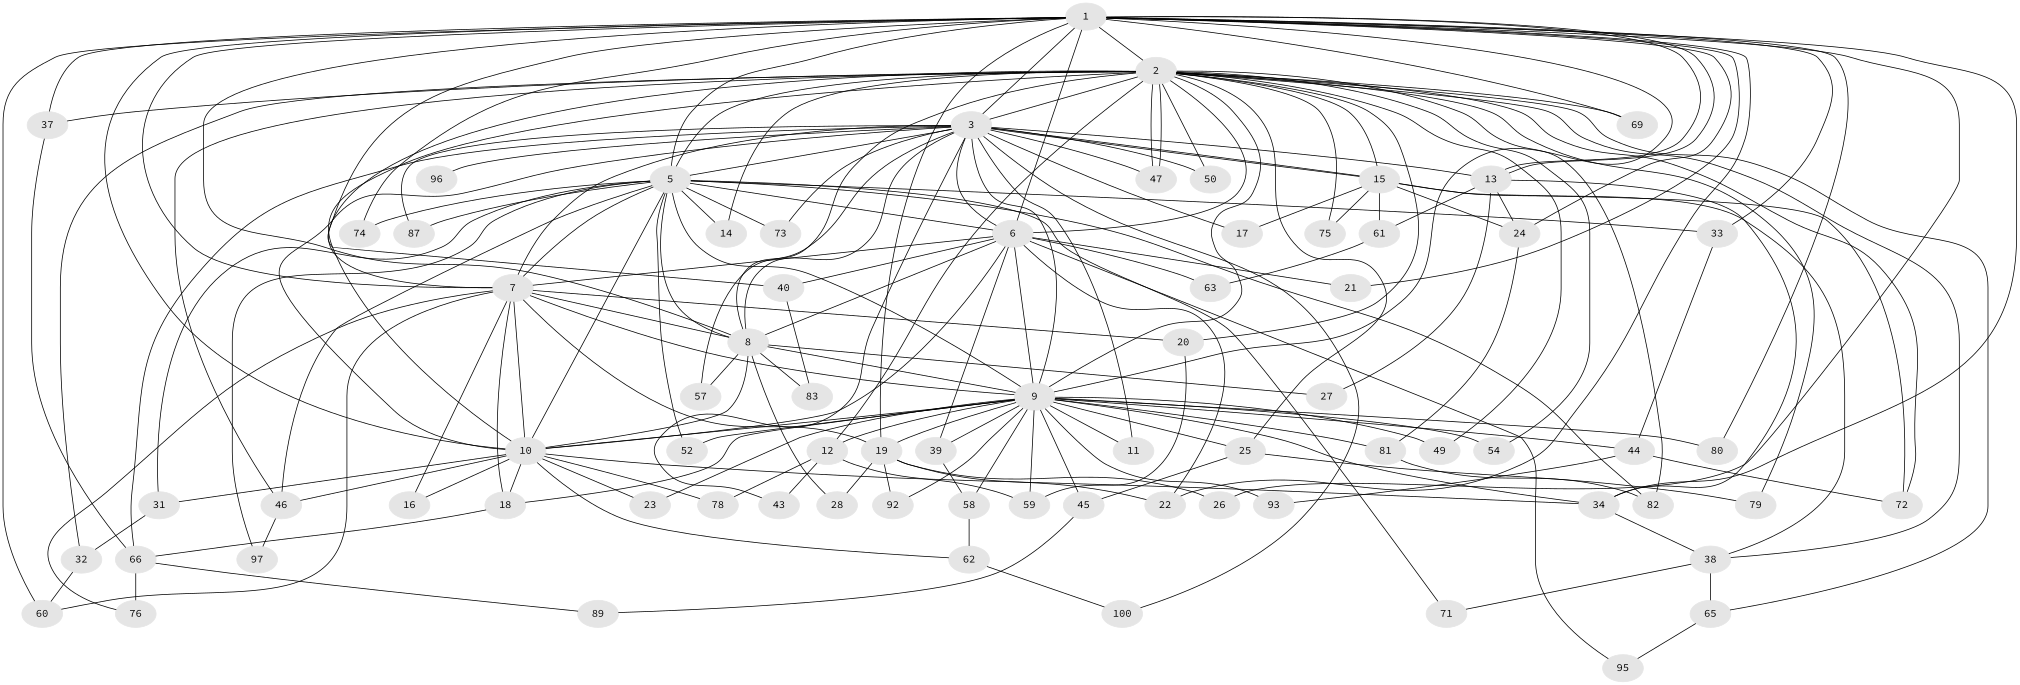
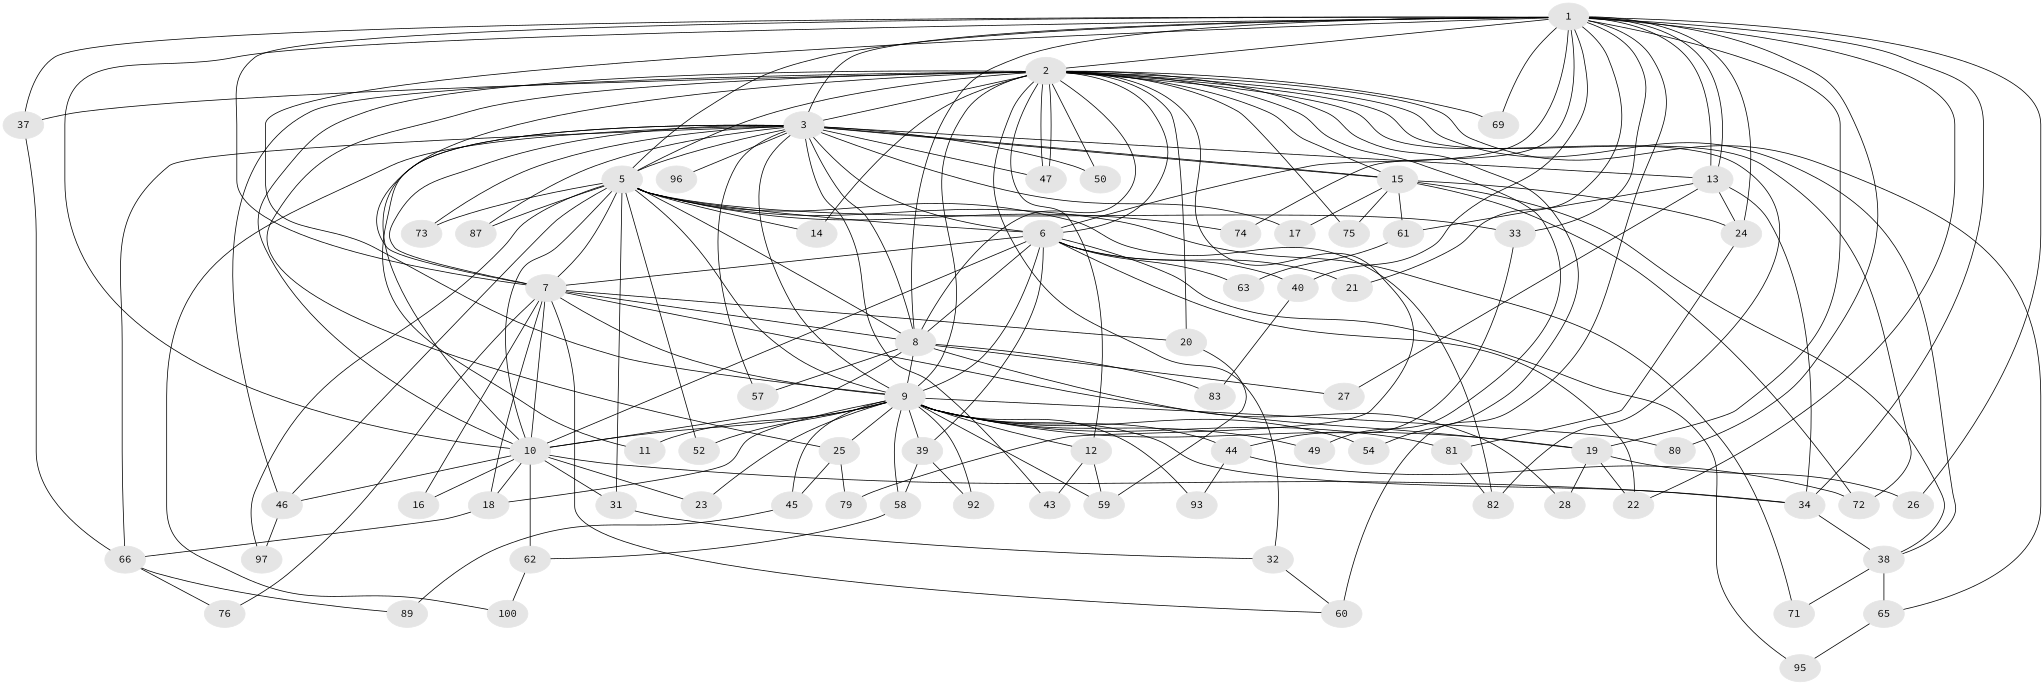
  graph {
    fontname="Source Code Pro"
    node [color=gray90 fontname="Source Code Pro" style=filled]
    edge [fontname="Source Code Pro"]
    1 [super="+88"]
    2 [super="+4"]
    3 [super="+84"]
    5 [super="+42"]
    6 [super="+51"]
    7 [super="+86"]
    8 [super="+55"]
    9 [super="+68"]
    10 [super="+36"]
    13 [super="+29"]
    19 [super="+53"]
    21
    22 [super="+67"]
    24 [super="+43"]
    26
    33
    34 [super="+35"]
    37
    40
    60 [super="+70"]
    69
    74
    80
    12
    14 [super="+30"]
    15 [super="+48"]
    20
    25
    32
    38 [super="+56"]
    46 [super="+94"]
    47 [super="+77"]
    49
    50
    54
    65
    72 [super="+91"]
    75
    79
    82
    96
    11
    17
    n44 [label=43]
    57
    66 [super="+98"]
    73
    87
    100
    31
    52
    71
    97
    39
    63 [super="+64"]
    95
    16
    18 [super="+85"]
    76
    27
    28
    83
    23
    44
    45
    58
    59 [super="+99"]
    81 [super="+90"]
    92
    93
    62
-   78
    61
    89
    1 -- 2 [weight=2]
    1 -- 3 [weight=2]
    1 -- 5 [weight=2]
    1 -- 6
    1 -- 7
    1 -- 8
    1 -- 9
    1 -- 10
    1 -- 13
    1 -- 13
    1 -- 19
    1 -- 21
    1 -- 22
    1 -- 24
    1 -- 26
    1 -- 33
    1 -- 34
    1 -- 37
    1 -- 40
    1 -- 60 [weight=2]
    1 -- 69
    1 -- 74
    1 -- 80
    2 -- 3 [weight=2]
    2 -- 5 [weight=2]
    2 -- 6 [weight=2]
    2 -- 7 [weight=2]
    2 -- 8 [weight=2]
    2 -- 9 [weight=2]
    2 -- 10 [weight=2]
    2 -- 37
    2 -- 69
    2 -- 12
    2 -- 14 [weight=2]
    2 -- 15
    2 -- 20
    2 -- 25
    2 -- 32
    2 -- 38
    2 -- 46
    2 -- 47 [weight=2]
    2 -- 47
    2 -- 49
    2 -- 50
    2 -- 54
    2 -- 65
    2 -- 72
    2 -- 75
    2 -- 79
    2 -- 82
    3 -- 5
    3 -- 6
    3 -- 7
    3 -- 8 [weight=2]
    3 -- 9
    3 -- 10
    3 -- 13
    3 -- 15
    3 -- 15
    3 -- 47
    3 -- 50
    3 -- 96
    3 -- 11
    3 -- 17
    3 -- n44
    3 -- 57
    3 -- 66
    3 -- 73
    3 -- 87
    3 -- 100
    5 -- 6
    5 -- 7
    5 -- 8
    5 -- 9 [weight=2]
    5 -- 10
    5 -- 33
    5 -- 74
    5 -- 14
    5 -- 46
    5 -- 82
    5 -- 73
    5 -- 87
    5 -- 31
    5 -- 52
    5 -- 71
    5 -- 97
    6 -- 7
    6 -- 8 [weight=2]
    6 -- 9
    6 -- 10
    6 -- 21
    6 -- 22
    6 -- 40
    6 -- 39
    6 -- 63 [weight=2]
    6 -- 95
    7 -- 8
    7 -- 9
    7 -- 10
    7 -- 19
    7 -- 60
    7 -- 20
    7 -- 16
    7 -- 18
    7 -- 76
    8 -- 9
    8 -- 10
    8 -- 57
    8 -- 27
    8 -- 28
    8 -- 83
    9 -- 10
    9 -- 19
    9 -- 34
    9 -- 80
    9 -- 12
    9 -- 25
    9 -- 49
    9 -- 54
    9 -- 11
    9 -- 52
    9 -- 39
    9 -- 18
    9 -- 23
    9 -- 44
    9 -- 45
    9 -- 58
    9 -- 59
    9 -- 81
    9 -- 92
    9 -- 93
    10 -- 34
    10 -- 46
    10 -- 31
    10 -- 16
    10 -- 18
    10 -- 23
    10 -- 62
-   10 -- 78
    13 -- 24
    13 -- 34
    13 -- 27
    13 -- 61
    19 -- 22
    19 -- 26
    19 -- 28
-   19 -- 92
+   39 -- 92
    24 -- 81
    33 -- 44
    34 -- 38
    37 -- 66
    40 -- 83
    12 -- n44
    12 -- 59
-   12 -- 78
    15 -- 24
    15 -- 38
    15 -- 72
    15 -- 75
    15 -- 17
    15 -- 61
    20 -- 59
    25 -- 79
    25 -- 45
    32 -- 60
    38 -- 65
    38 -- 71
    46 -- 97
    65 -- 95
    66 -- 76
    66 -- 89
    31 -- 32
    39 -- 58
    18 -- 66
    44 -- 72
    44 -- 93
    45 -- 89
    58 -- 62
    81 -- 82
    62 -- 100
    61 -- 63
  }
